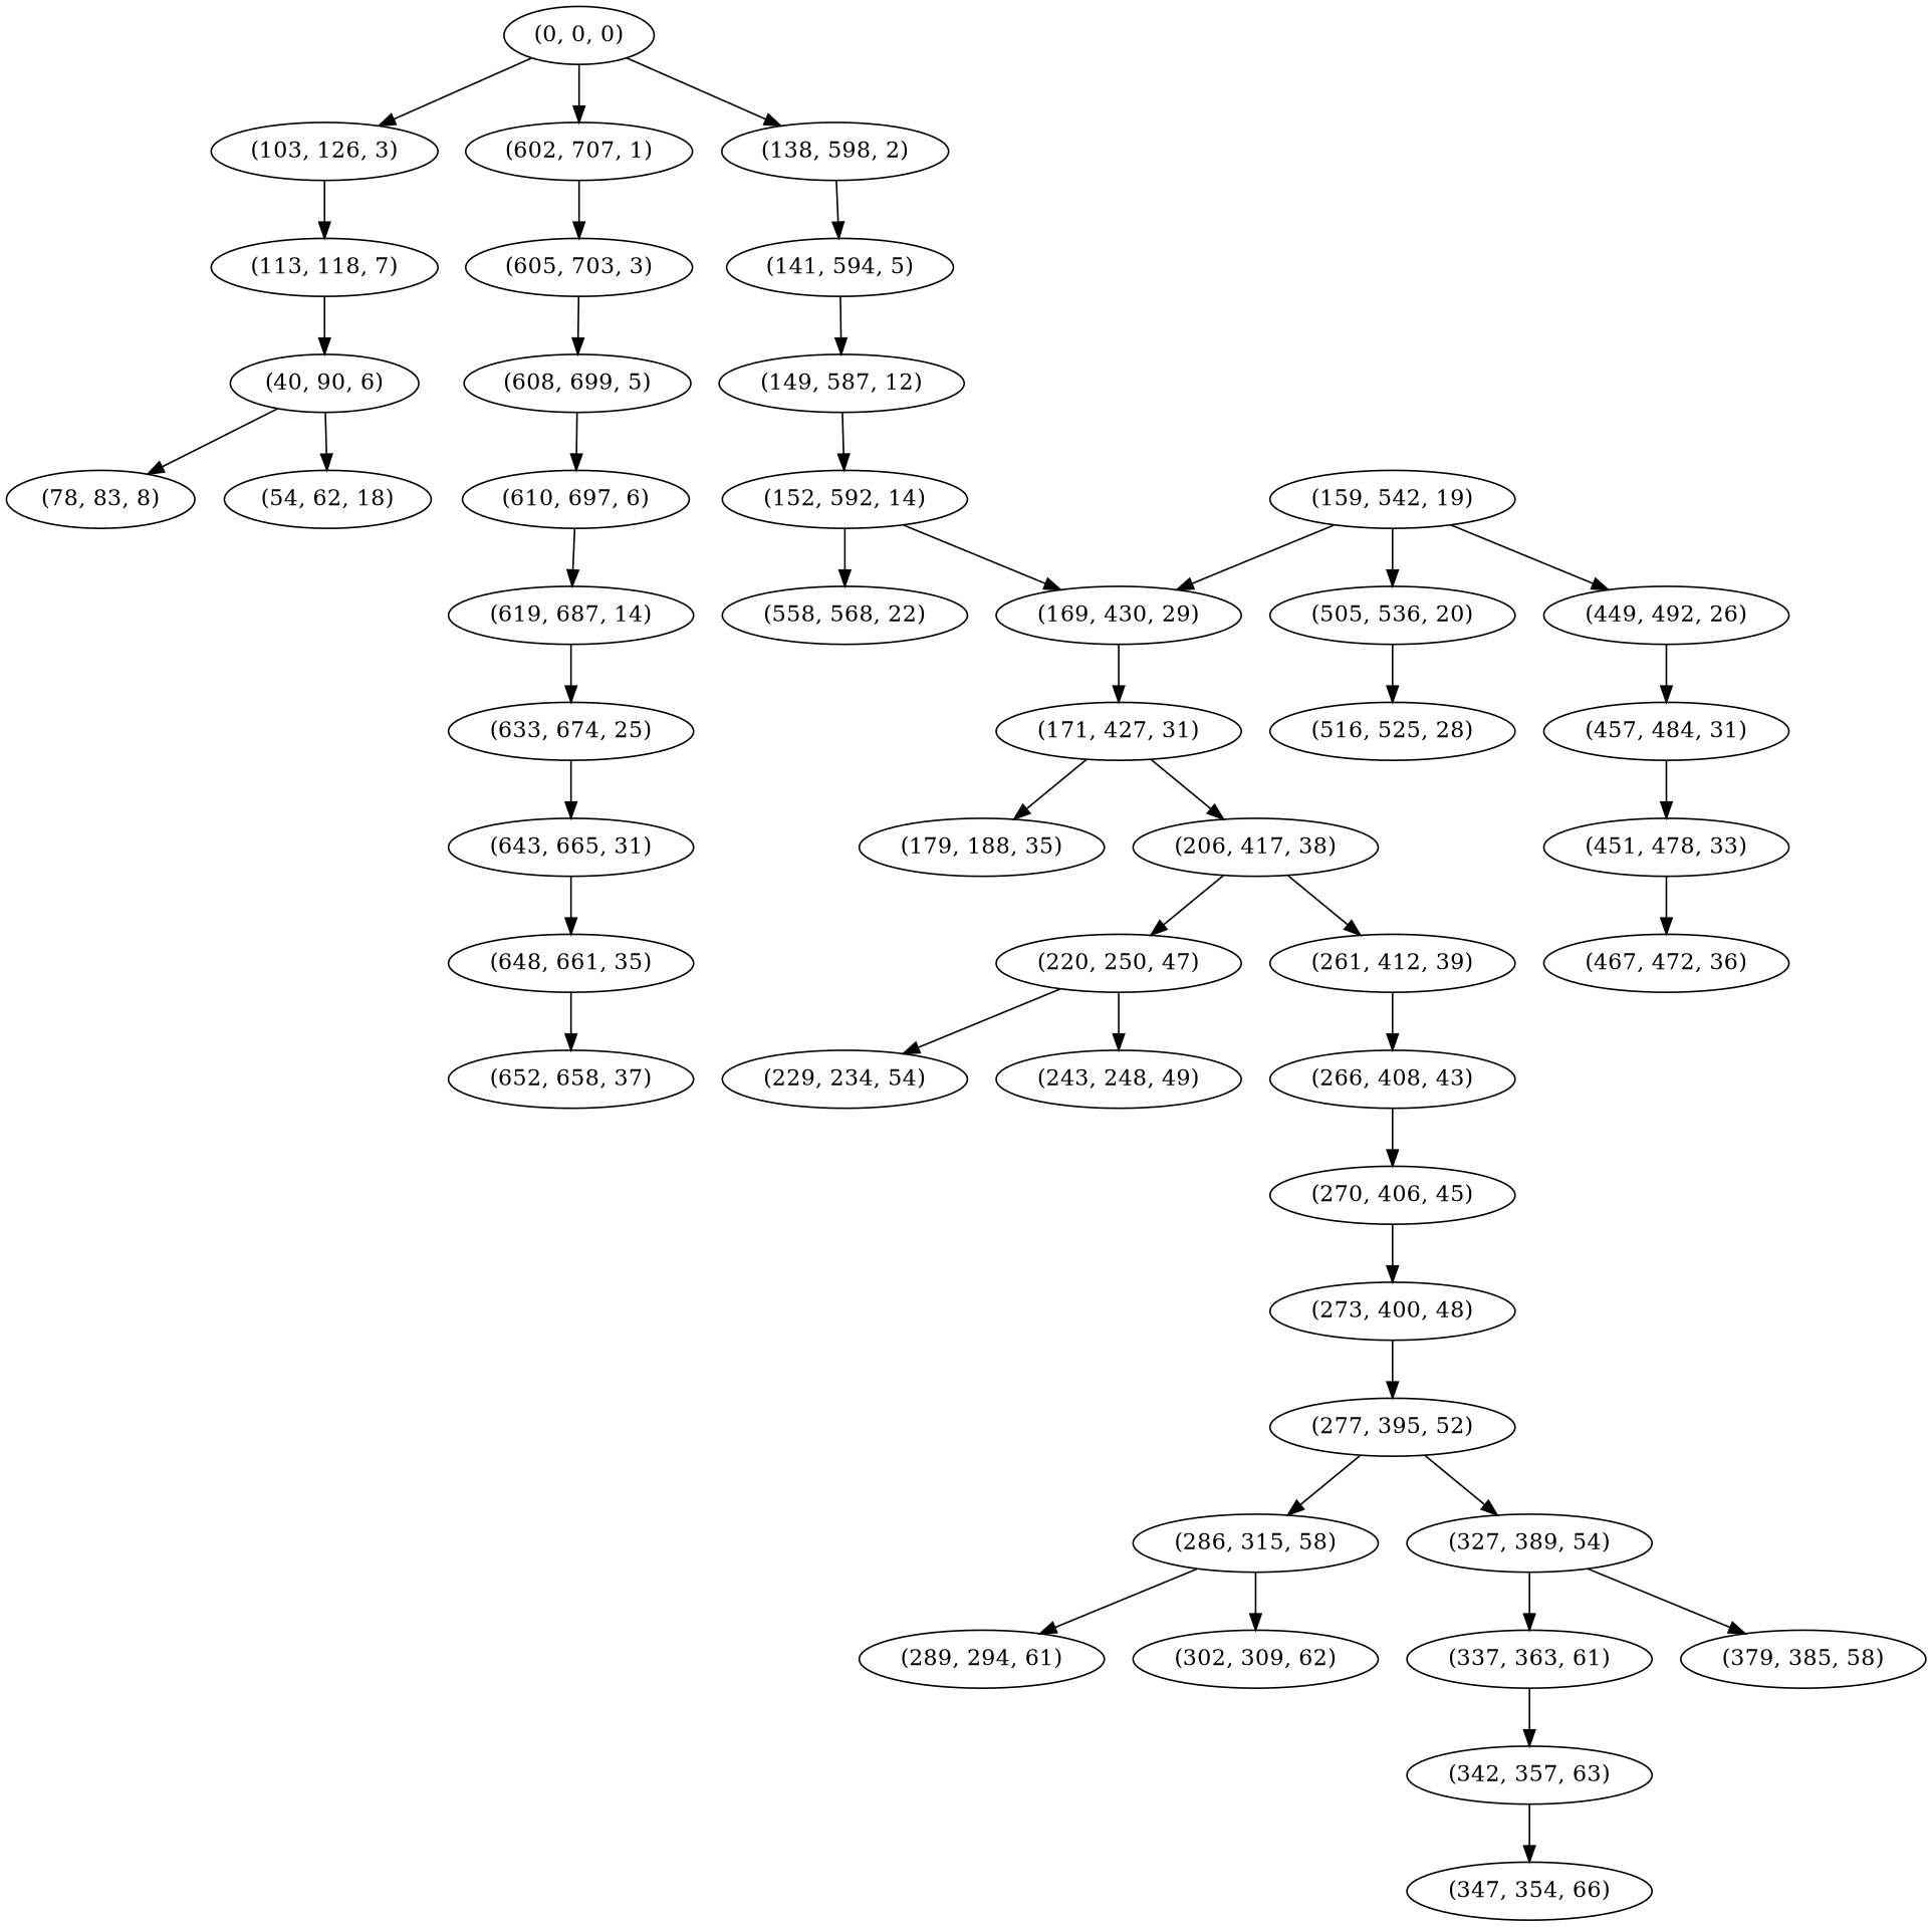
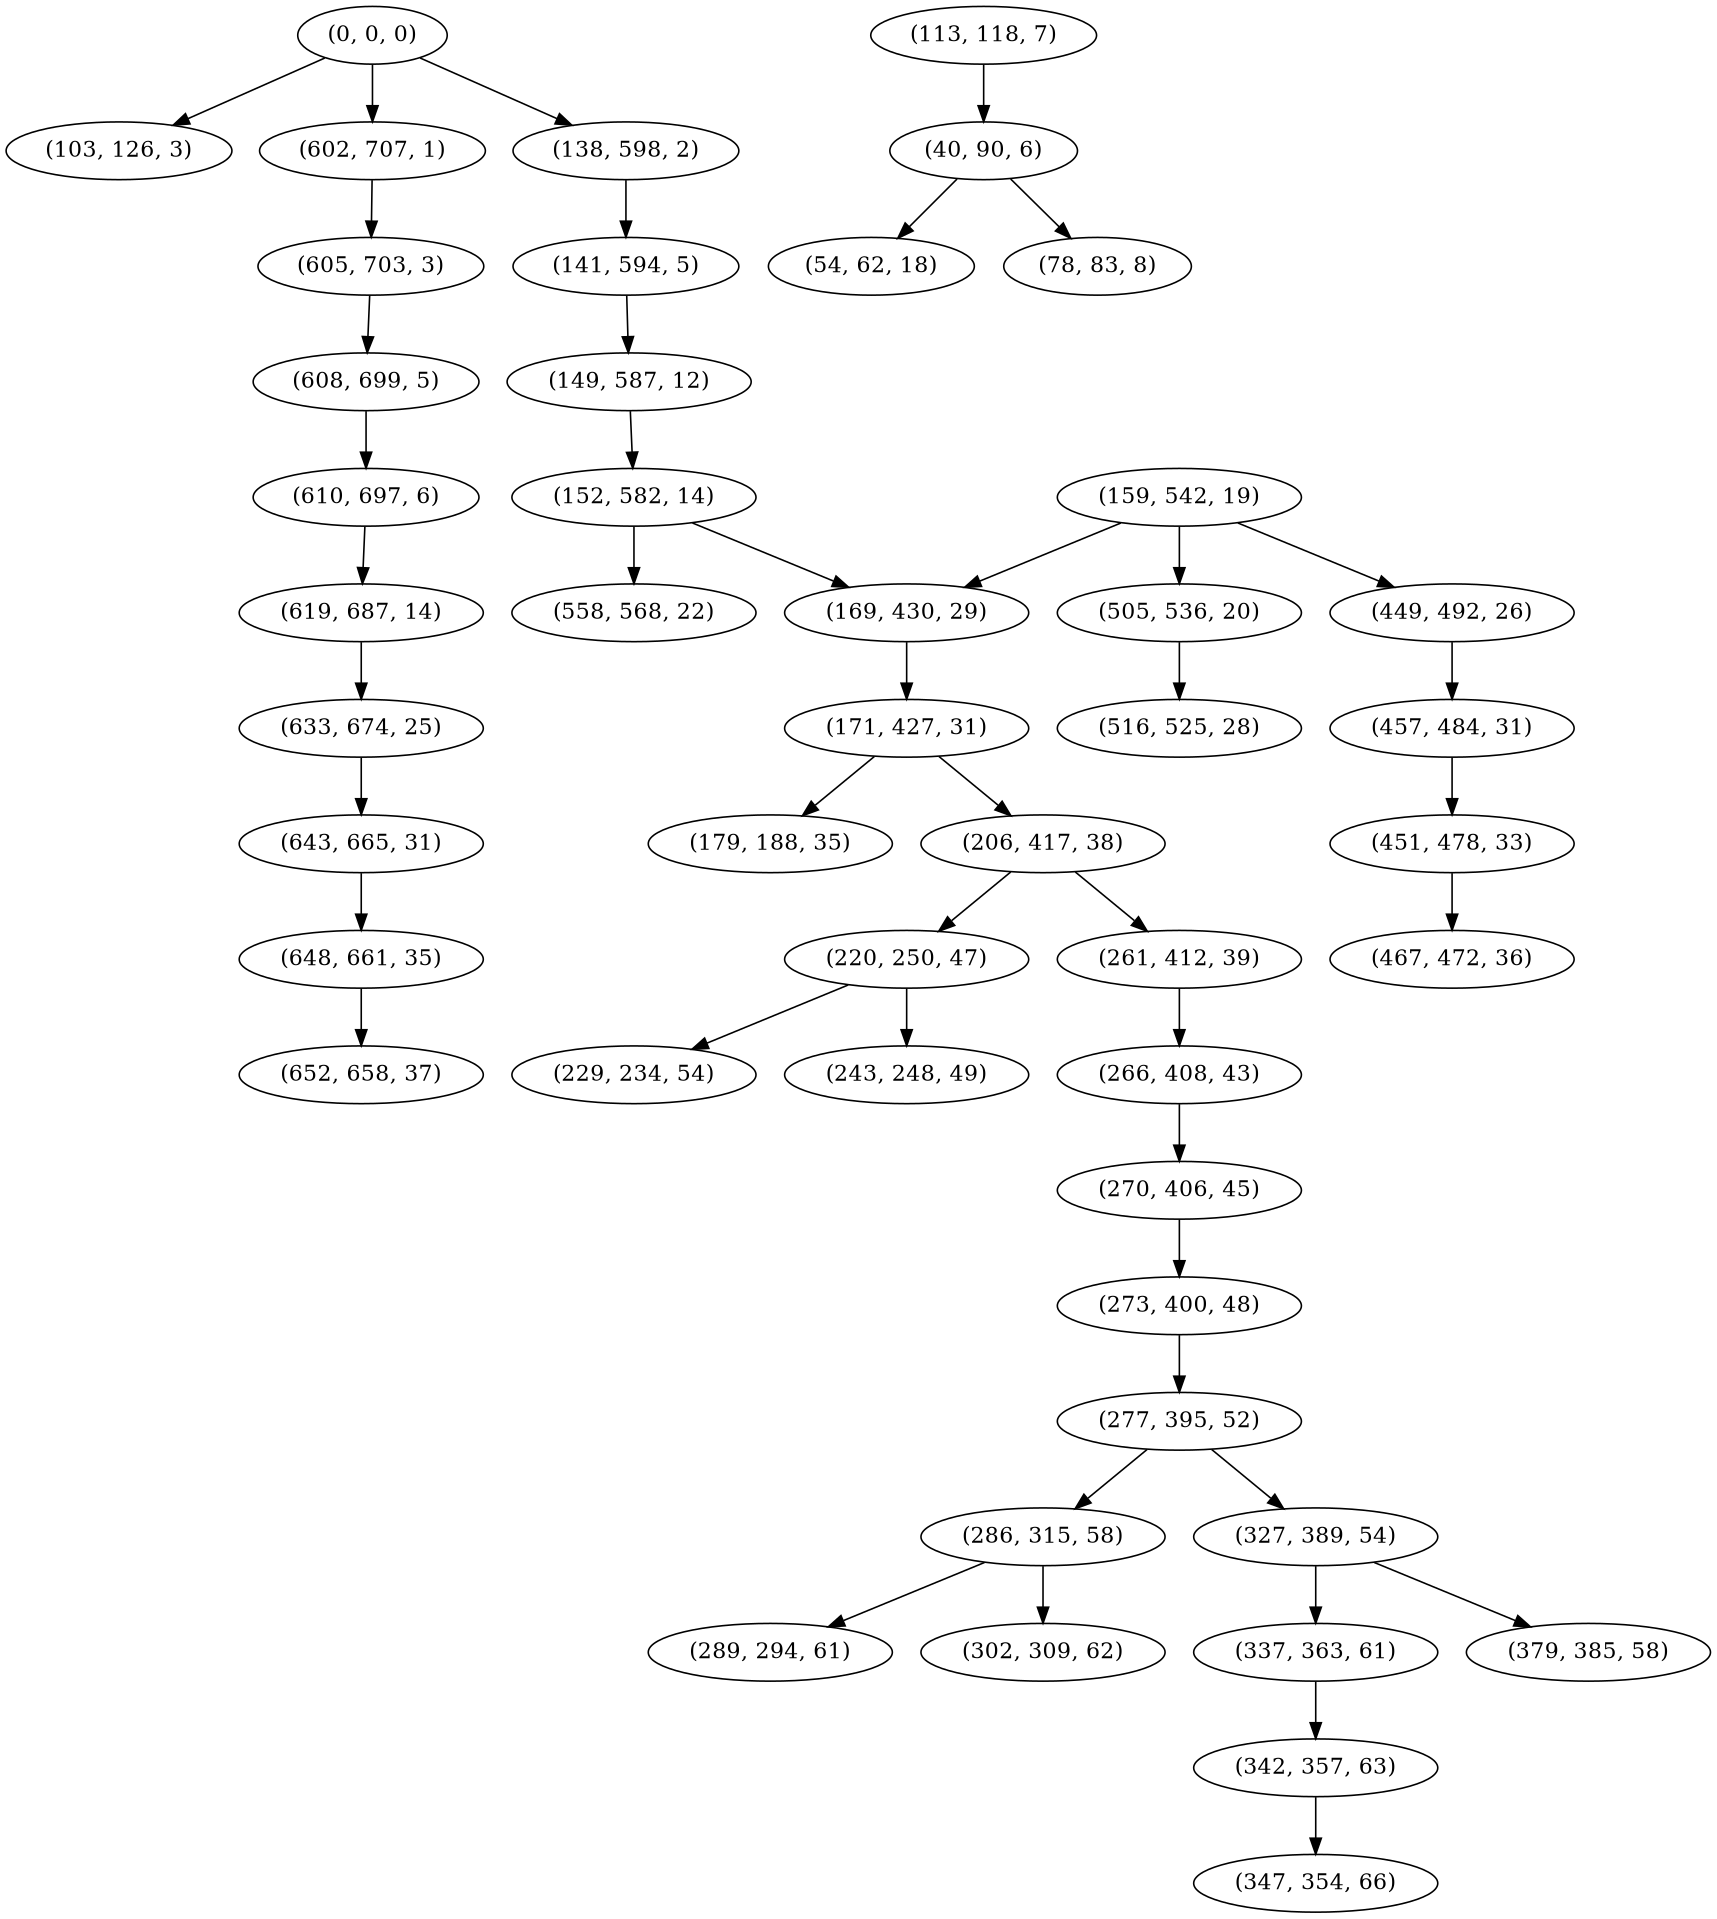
  digraph {
    "(0, 0, 0)"
    "(103, 126, 3)"
    "(138, 598, 2)"
    "(602, 707, 1)"
    "(40, 90, 6)"
    "(54, 62, 18)"
    "(78, 83, 8)"
    "(113, 118, 7)"
    "(141, 594, 5)"
    "(605, 703, 3)"
    "(149, 587, 12)"
-   "(152, 582, 14)" [label="(152, 592, 14)"]
+   "(152, 582, 14)"
    n13 [label="(558, 568, 22)"]
    "(169, 430, 29)"
    "(159, 542, 19)"
    "(449, 492, 26)"
    "(505, 536, 20)"
    "(171, 427, 31)"
    "(457, 484, 31)"
    "(516, 525, 28)"
    "(179, 188, 35)"
    "(206, 417, 38)"
    "(220, 250, 47)"
    "(261, 412, 39)"
    "(229, 234, 54)"
    "(243, 248, 49)"
    "(266, 408, 43)"
    "(270, 406, 45)"
    "(273, 400, 48)"
    "(277, 395, 52)"
    "(286, 315, 58)"
    "(327, 389, 54)"
    "(289, 294, 61)"
    "(302, 309, 62)"
    "(337, 363, 61)"
    "(379, 385, 58)"
    "(342, 357, 63)"
    "(347, 354, 66)"
    n39 [label="(451, 478, 33)"]
    "(467, 472, 36)"
    "(608, 699, 5)"
    "(610, 697, 6)"
    "(619, 687, 14)"
    "(633, 674, 25)"
    "(643, 665, 31)"
    "(648, 661, 35)"
    "(652, 658, 37)"
    "(0, 0, 0)" -> "(103, 126, 3)"
    "(0, 0, 0)" -> "(138, 598, 2)"
    "(0, 0, 0)" -> "(602, 707, 1)"
-   "(103, 126, 3)" -> "(113, 118, 7)"
    "(138, 598, 2)" -> "(141, 594, 5)"
    "(602, 707, 1)" -> "(605, 703, 3)"
    "(40, 90, 6)" -> "(54, 62, 18)"
    "(40, 90, 6)" -> "(78, 83, 8)"
    "(113, 118, 7)" -> "(40, 90, 6)"
    "(141, 594, 5)" -> "(149, 587, 12)"
    "(605, 703, 3)" -> "(608, 699, 5)"
    "(149, 587, 12)" -> "(152, 582, 14)"
    "(152, 582, 14)" -> n13
    "(152, 582, 14)" -> "(169, 430, 29)"
    "(169, 430, 29)" -> "(171, 427, 31)"
    "(159, 542, 19)" -> "(169, 430, 29)"
    "(159, 542, 19)" -> "(449, 492, 26)"
    "(159, 542, 19)" -> "(505, 536, 20)"
    "(449, 492, 26)" -> "(457, 484, 31)"
    "(505, 536, 20)" -> "(516, 525, 28)"
    "(171, 427, 31)" -> "(179, 188, 35)"
    "(171, 427, 31)" -> "(206, 417, 38)"
    "(457, 484, 31)" -> n39
    "(206, 417, 38)" -> "(220, 250, 47)"
    "(206, 417, 38)" -> "(261, 412, 39)"
    "(220, 250, 47)" -> "(229, 234, 54)"
    "(220, 250, 47)" -> "(243, 248, 49)"
    "(261, 412, 39)" -> "(266, 408, 43)"
    "(266, 408, 43)" -> "(270, 406, 45)"
    "(270, 406, 45)" -> "(273, 400, 48)"
    "(273, 400, 48)" -> "(277, 395, 52)"
    "(277, 395, 52)" -> "(286, 315, 58)"
    "(277, 395, 52)" -> "(327, 389, 54)"
    "(286, 315, 58)" -> "(289, 294, 61)"
    "(286, 315, 58)" -> "(302, 309, 62)"
    "(327, 389, 54)" -> "(337, 363, 61)"
    "(327, 389, 54)" -> "(379, 385, 58)"
    "(337, 363, 61)" -> "(342, 357, 63)"
    "(342, 357, 63)" -> "(347, 354, 66)"
    n39 -> "(467, 472, 36)"
    "(608, 699, 5)" -> "(610, 697, 6)"
    "(610, 697, 6)" -> "(619, 687, 14)"
    "(619, 687, 14)" -> "(633, 674, 25)"
    "(633, 674, 25)" -> "(643, 665, 31)"
    "(643, 665, 31)" -> "(648, 661, 35)"
    "(648, 661, 35)" -> "(652, 658, 37)"
  }
